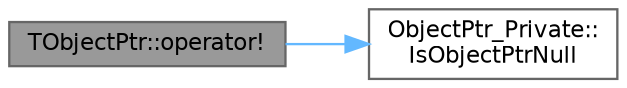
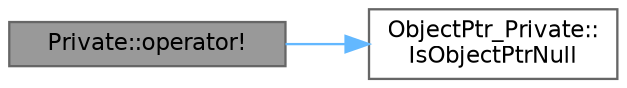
  digraph {
    rankdir=LR
    node [fontname=Helvetica fontsize=10 shape=box style=filled]
-   n1 [color=gray40 fillcolor=grey60 fontcolor=black height=0.2 label="TObjectPtr::operator!" width=0.4]
+   n1 [color=gray40 fillcolor=grey60 fontcolor=black height=0.2 label="Private::operator!" width=0.4]
    n2 [color=grey40 fillcolor=white height=0.2 label="ObjectPtr_Private::\lIsObjectPtrNull" width=0.4]
    n1 -> n2 [color=steelblue1 fontname=Helvetica fontsize=10 labelfontname=Helvetica labelfontsize=10 style=solid]
  }
